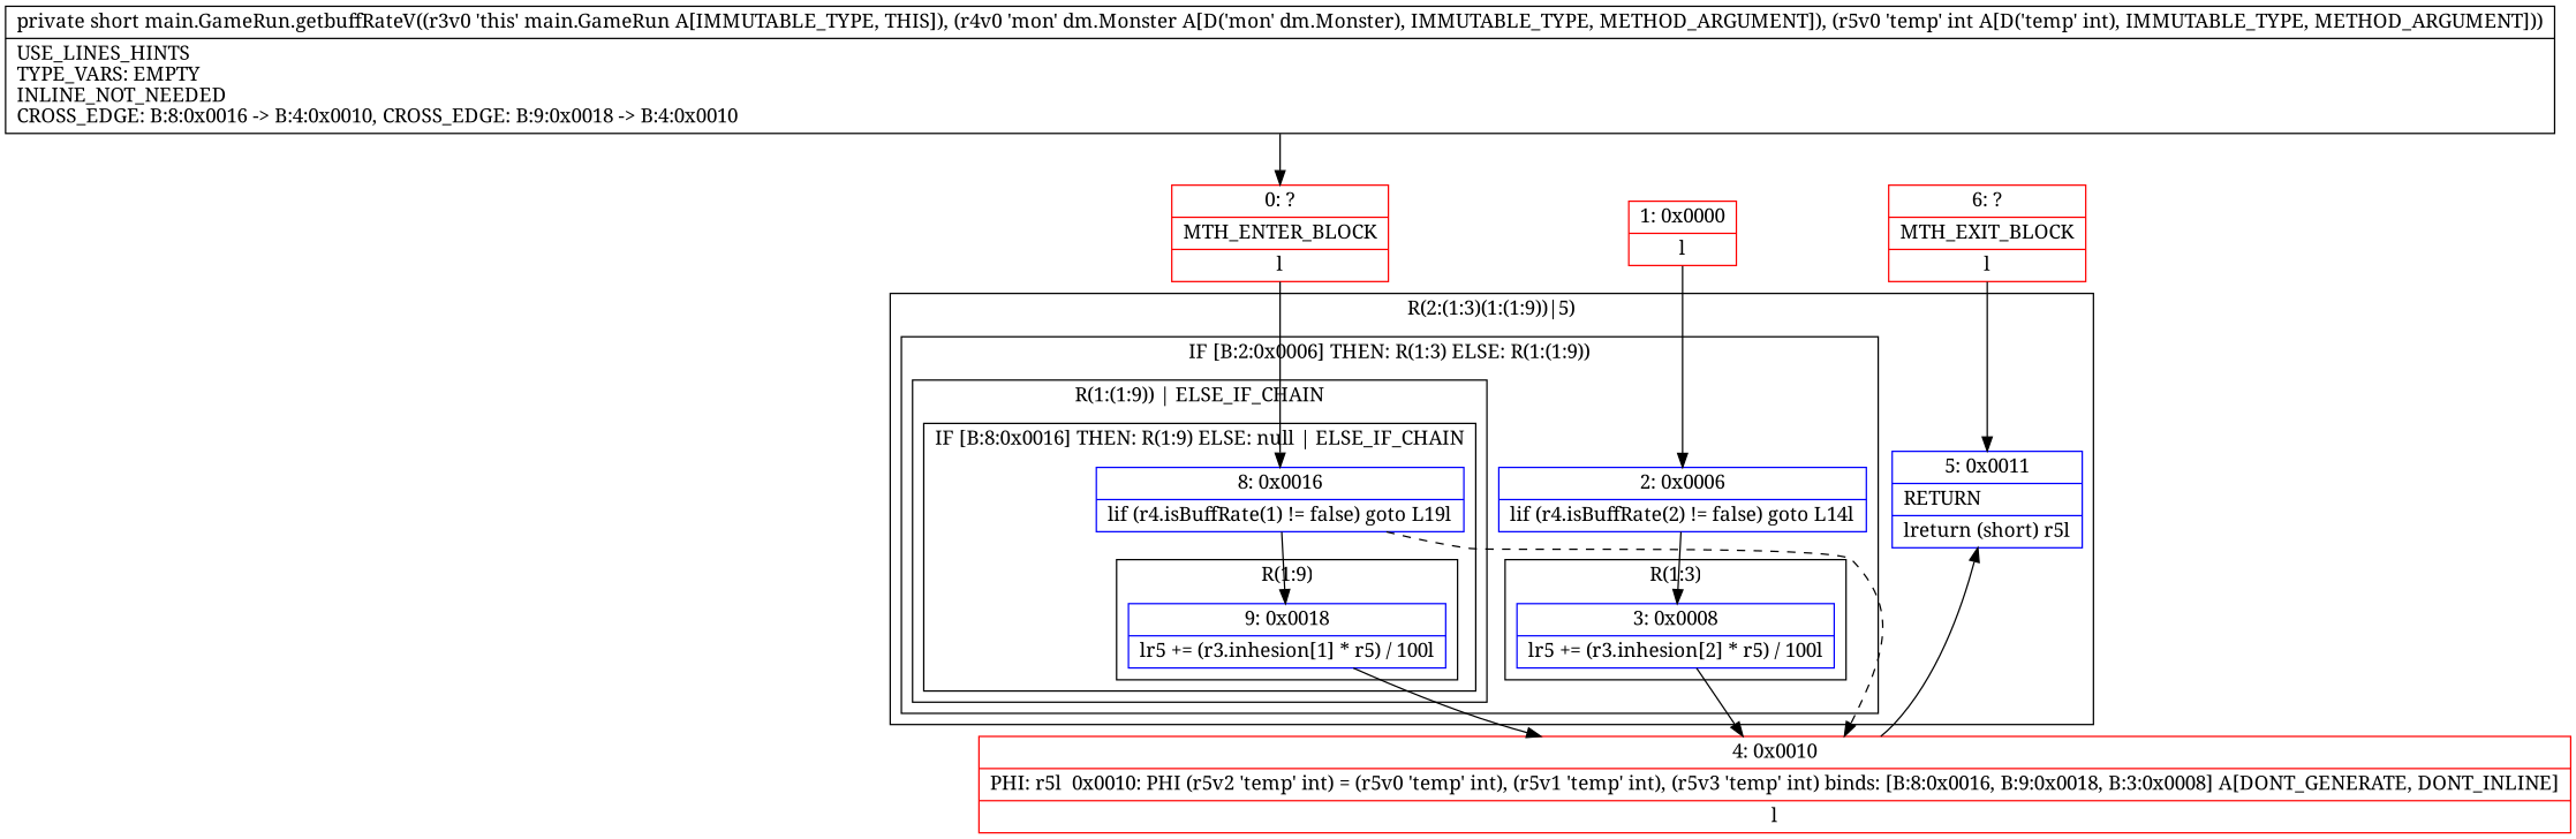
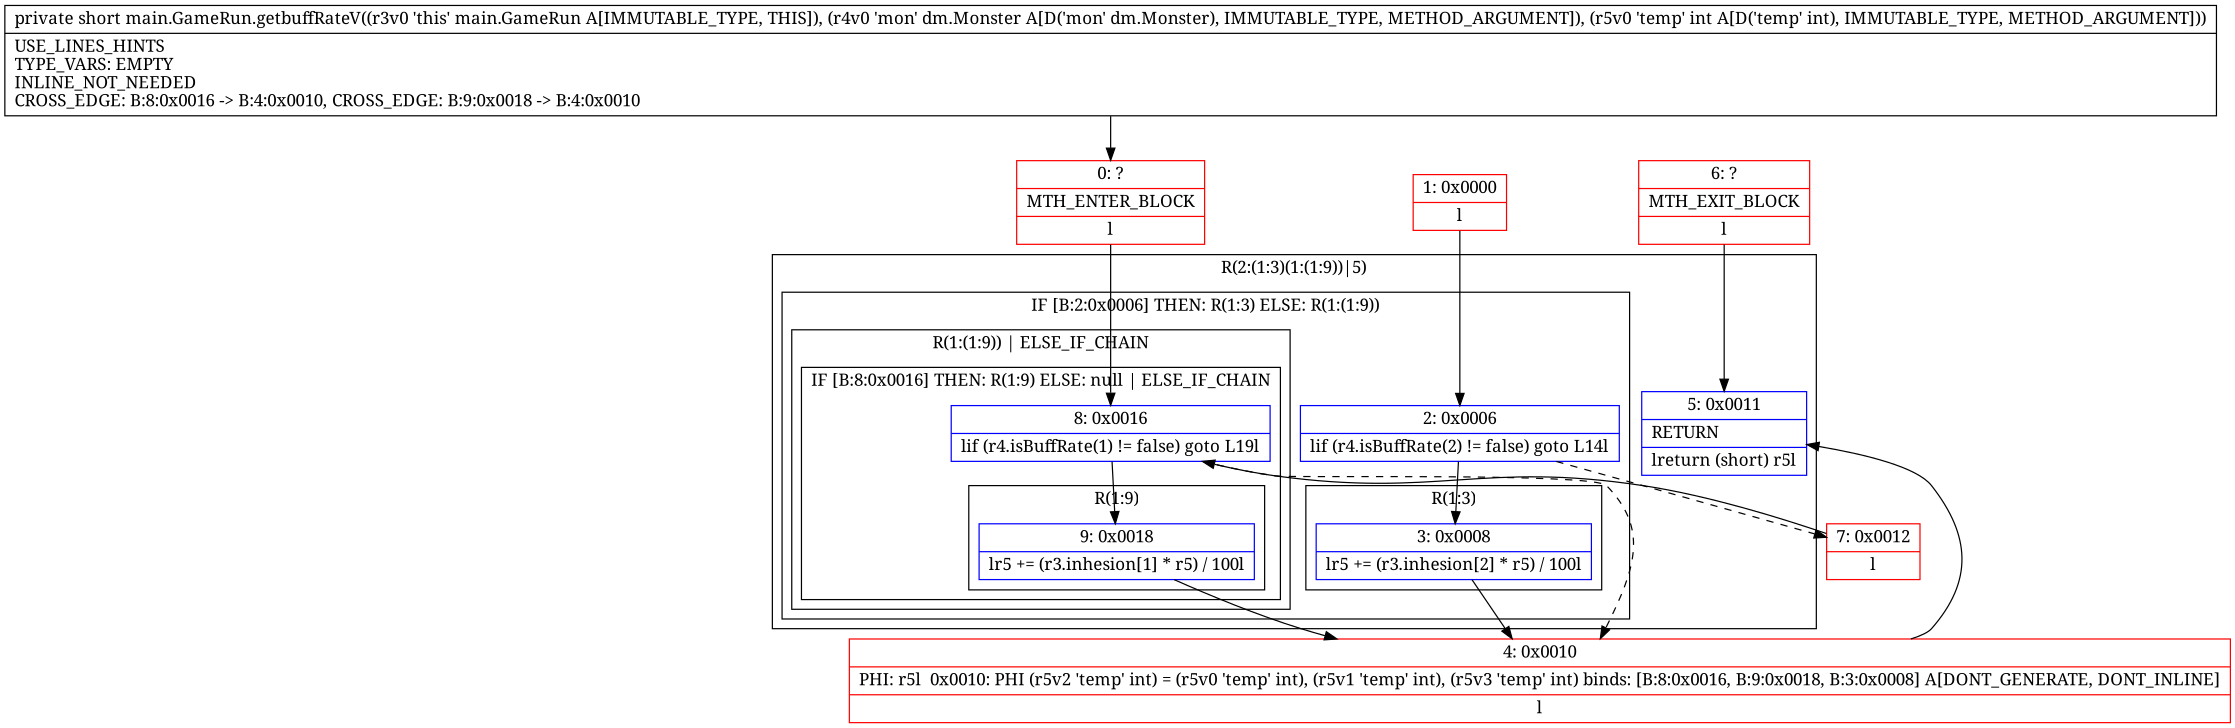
  digraph {
    fontname="Noto Serif"
    node [color=blue fontname="Noto Serif" shape=record]
    edge [fontname="Noto Serif"]
    n1 [label="{3\:\ 0x0008|lr5 += (r3.inhesion[2] * r5) \/ 100l}"]
    n2 [label="{9\:\ 0x0018|lr5 += (r3.inhesion[1] * r5) \/ 100l}"]
    n3 [label="{8\:\ 0x0016|lif (r4.isBuffRate(1) != false) goto L19l}"]
    n4 [label="{2\:\ 0x0006|lif (r4.isBuffRate(2) != false) goto L14l}"]
    n5 [label="{5\:\ 0x0011|RETURN\l|lreturn (short) r5l}"]
    n6 [color=red label="{4\:\ 0x0010|PHI: r5l  0x0010: PHI (r5v2 'temp' int) = (r5v0 'temp' int), (r5v1 'temp' int), (r5v3 'temp' int) binds: [B:8:0x0016, B:9:0x0018, B:3:0x0008] A[DONT_GENERATE, DONT_INLINE]\l|l}"]
+   n7 [color=red label="{7\:\ 0x0012|l}"]
    n8 [color=red label="{6\:\ ?|MTH_EXIT_BLOCK\l|l}"]
    n9 [color=red label="{0\:\ ?|MTH_ENTER_BLOCK\l|l}"]
    n10 [color=red label="{1\:\ 0x0000|l}"]
    n11 [label="{private short main.GameRun.getbuffRateV((r3v0 'this' main.GameRun A[IMMUTABLE_TYPE, THIS]), (r4v0 'mon' dm.Monster A[D('mon' dm.Monster), IMMUTABLE_TYPE, METHOD_ARGUMENT]), (r5v0 'temp' int A[D('temp' int), IMMUTABLE_TYPE, METHOD_ARGUMENT]))  | USE_LINES_HINTS\lTYPE_VARS: EMPTY\lINLINE_NOT_NEEDED\lCROSS_EDGE: B:8:0x0016 \-\> B:4:0x0010, CROSS_EDGE: B:9:0x0018 \-\> B:4:0x0010\l}" color=""]
    subgraph cluster_1 {
      label="R(2:(1:3)(1:(1:9))|5)"
      n5
      subgraph cluster_2 {
        label="IF [B:2:0x0006] THEN: R(1:3) ELSE: R(1:(1:9))"
        n4
        subgraph cluster_3 {
          label="R(1:3)"
          n1
        }
        subgraph cluster_4 {
          label="R(1:(1:9)) | ELSE_IF_CHAIN\l"
          subgraph cluster_5 {
            label="IF [B:8:0x0016] THEN: R(1:9) ELSE: null | ELSE_IF_CHAIN\l"
            n3
            subgraph cluster_6 {
              label="R(1:9)"
              n2
            }
          }
        }
      }
    }
    n1 -> n6
    n2 -> n6
    n3 -> n2
    n3 -> n6 [style=dashed]
    n4 -> n1
+   n4 -> n7 [style=dashed]
    n6 -> n5
+   n7 -> n3
    n8 -> n5
    n9 -> n3
    n10 -> n4
    n11 -> n9
  }
